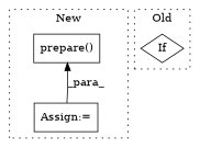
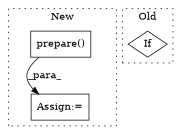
  digraph {
    node [shape=box]
    n1 [a=75 l="37,14" label="prepare()" s="4818,4900"]
    n2 [a=68 l=44 label="Assign:=" s=4774]
    n3 [a=96 l=3 label=If s=4703 shape=diamond]
    subgraph cluster_1 {
      label=New
      style=dotted
      n1
      n2
    }
    subgraph cluster_2 {
      label=Old
      style=dotted
      n3
    }
-   n2 -> n1 [label=_para_]
+   n1 -> n2 [label=_para_]
  }
